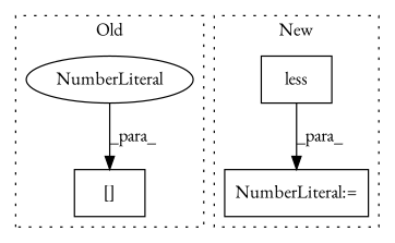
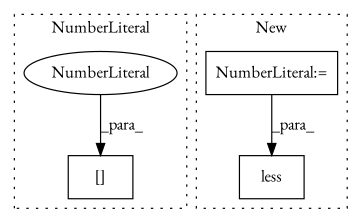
  digraph {
    fontname="EB Garamond"
    node [fontname="EB Garamond" l=1 shape=box]
    edge [fontname="EB Garamond"]
    n1 [a=2 l="14,1" label="[]" s="799,814"]
    n2 [a=34 label=NumberLiteral s=813 shape=ellipse]
    n3 [a=32 l="5,1" label=less s="814,839"]
    n4 [a=7 label="NumberLiteral:=" s=742]
    subgraph cluster_1 {
-     label=Old
+     label=NumberLiteral
      style=dotted
      n1
      n2
    }
    subgraph cluster_2 {
      label=New
      style=dotted
      n3
      n4
    }
    n2 -> n1 [label=_para_]
-   n3 -> n4 [label=_para_]
+   n4 -> n3 [label=_para_]
  }
